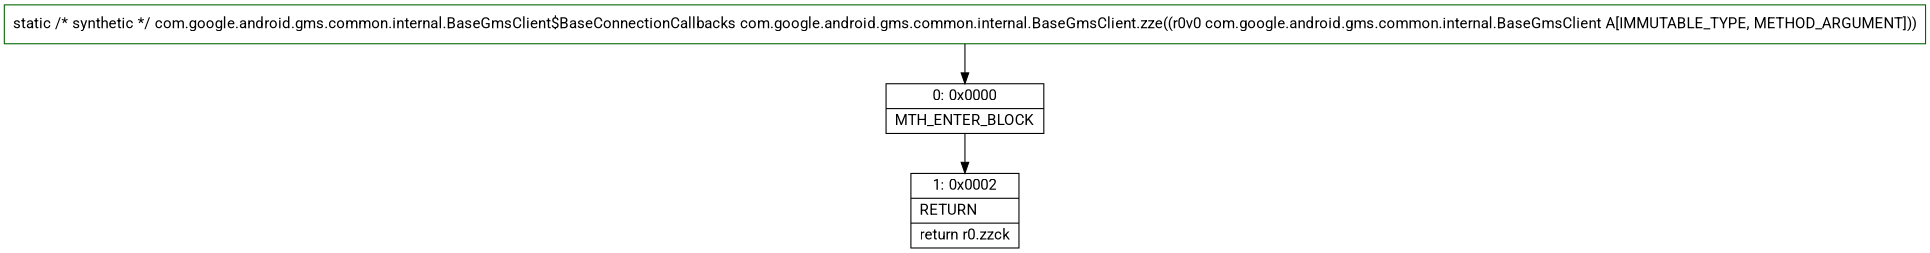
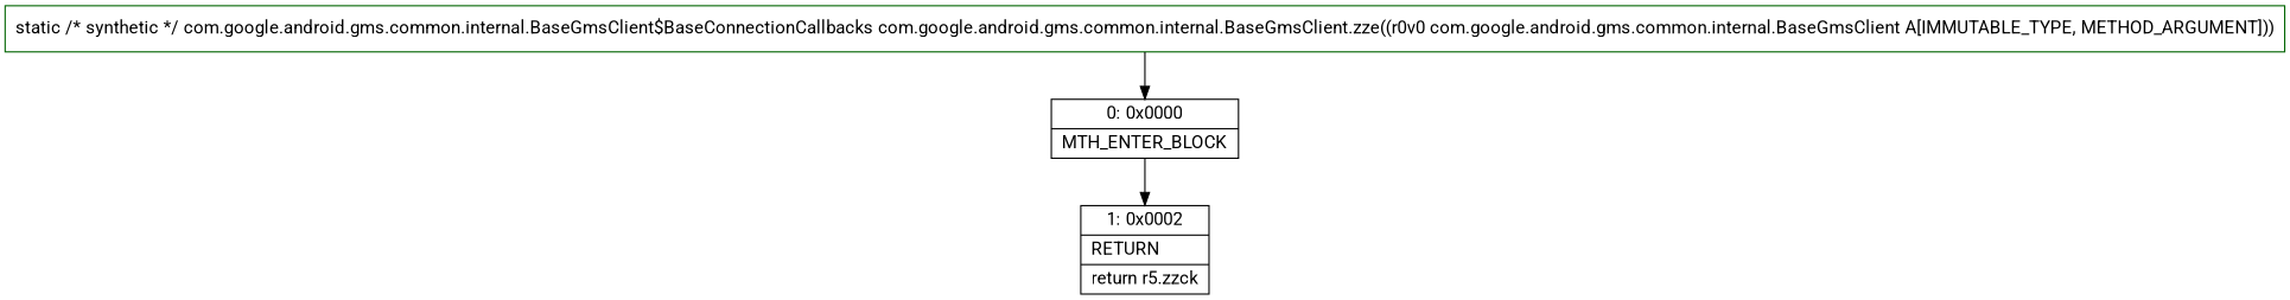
  digraph {
    fontname=Roboto
    node [shape=record color=black fontname=Roboto]
    edge [fontname=Roboto]
    n1 [label="{0\:\ 0x0000|MTH_ENTER_BLOCK\l}"]
-   n2 [label="{1\:\ 0x0002|RETURN\l|return r0.zzck\l}"]
+   n2 [label="{1\:\ 0x0002|RETURN\l|return r5.zzck\l}"]
    n3 [label="{static \/* synthetic *\/ com.google.android.gms.common.internal.BaseGmsClient$BaseConnectionCallbacks com.google.android.gms.common.internal.BaseGmsClient.zze((r0v0 com.google.android.gms.common.internal.BaseGmsClient A[IMMUTABLE_TYPE, METHOD_ARGUMENT])) }" color=darkgreen]
    n1 -> n2
    n3 -> n1
  }
